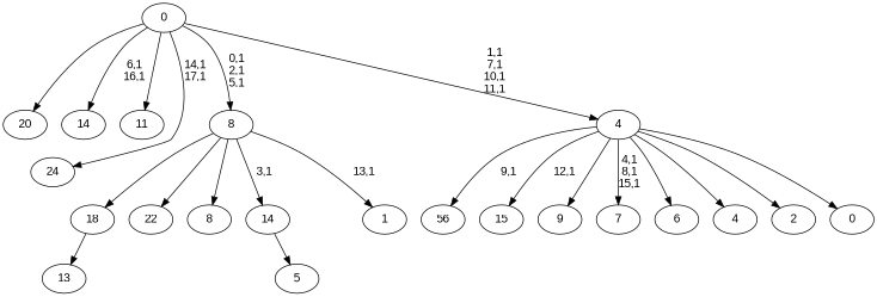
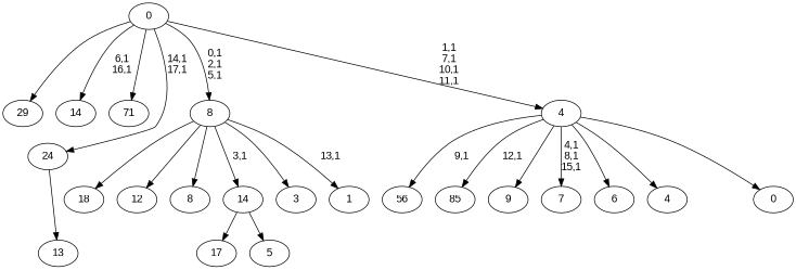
  digraph {
    fontname="Liberation Sans"
    node [fontname="Liberation Sans"]
    edge [fontname="Liberation Sans"]
-   n1 [label=20]
+   n1 [label=29]
    n2 [label=18]
+   n3 [label=17]
    n4 [label=56]
-   n5 [label=15]
+   n5 [label=85]
    n6 [label=14]
    n7 [label=13]
-   n8 [label=22]
-   n9 [label=11]
+   n8 [label=12]
+   n9 [label=71]
    24
    n11 [label=9]
    n12 [label=8]
    n13 [label=7]
    n14 [label=6]
    n15 [label=5]
    14
    n17 [label=4]
-   n19 [label=2]
+   n18 [label=3]
    n20 [label=1]
    8
    n22 [label=0]
    4
    0
-   n2 -> n7
+   24 -> n7
+   14 -> n3
    14 -> n15
    8 -> n2
    8 -> n8
    8 -> n12
    8 -> 14 [label="3,1"]
+   8 -> n18
    8 -> n20 [label="13,1"]
    4 -> n4 [label="9,1"]
    4 -> n5 [label="12,1"]
    4 -> n11
    4 -> n13 [label="4,1\n8,1\n15,1"]
    4 -> n14
    4 -> n17
-   4 -> n19
    4 -> n22
    0 -> n1
    0 -> n6 [label="6,1\n16,1"]
    0 -> n9
    0 -> 24 [label="14,1\n17,1"]
    0 -> 8 [label="0,1\n2,1\n5,1"]
    0 -> 4 [label="1,1\n7,1\n10,1\n11,1"]
  }
